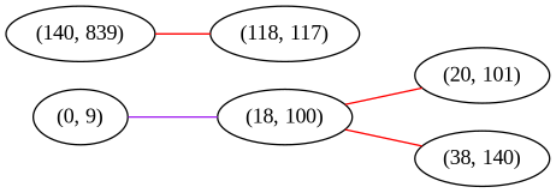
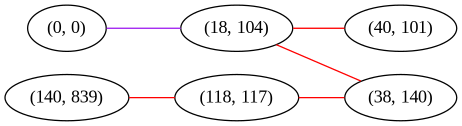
  graph {
    fontname="Liberation Serif"
    rankdir=LR
    node [fontname="Liberation Serif"]
    edge [color=red fontname="Liberation Serif" weight=1]
-   "(0, 0)" [label="(0, 9)"]
-   "(18, 100)"
-   "(20, 101)"
+   "(0, 0)"
+   "(18, 100)" [label="(18, 104)"]
+   "(20, 101)" [label="(40, 101)"]
    n4 [label="(38, 140)"]
    n5 [label="(140, 839)"]
    "(118, 117)"
    "(0, 0)" -- "(18, 100)" [color=purple weight=4]
    "(18, 100)" -- "(20, 101)"
    "(18, 100)" -- n4
    n5 -- "(118, 117)"
+   "(118, 117)" -- n4
  }
